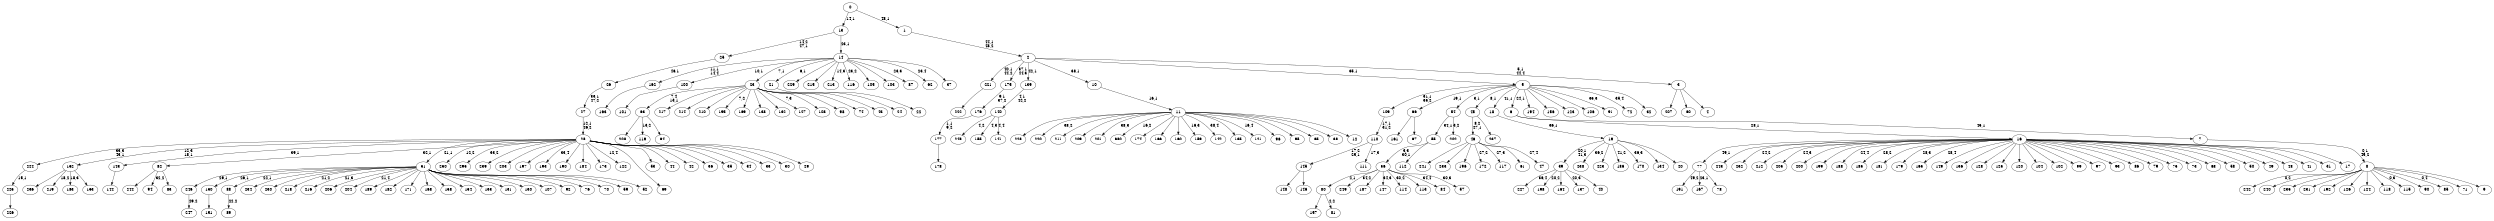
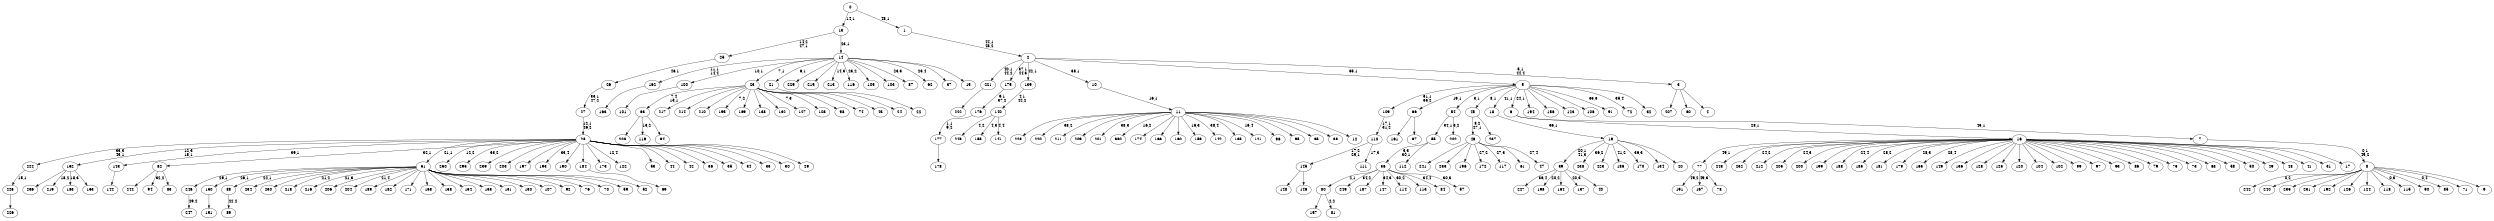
  digraph {
    246
    247
    225
    226
    224
    221
    222
    177
    178
    176
    175
    162
    163
    152
    236
    219
    183
    153
    150
    151
    145
    148
    146
    143
    144
    140
    248
    155
    141
    139
    110
    111
    109
    100
    101
    88
    89
    82
    244
    94
    83
    80
    157
    81
    77
    191
    167
    78
    66
    161
    67
    63
    208
    119
    64
    56
    249
    187
    147
    114
    113
    84
    57
    55
    112
    54
    202
    51
    234
    230
    218
    216
    206
    204
    189
    182
    171
    168
    158
    154
    133
    131
    130
    107
    92
    76
    70
    59
    52
    46
    241
    233
    196
    172
    117
    61
    47
    45
    237
    39
    227
    198
    164
    137
    40
    28
    250
    n108 [label=295]
    239
    203
    197
    193
    190
    184
    173
    122
    69
    53
    44
    42
    36
    35
    34
    33
    30
    29
    27
    26
    25
    23
    217
    214
    210
    195
    169
    138
    132
    127
    108
    98
    74
    43
    24
    21
    22
    19
    238
    223
    186
    170
    134
    20
    18
    16
    243
    232
    212
    205
    200
    199
    188
    185
    181
    179
    165
    149
    136
    128
    125
    120
    104
    102
    99
    97
    93
    86
    79
    75
    73
    68
    58
    50
    49
    48
    41
    31
    17
    14
    229
    215
    213
    116
    105
    103
    87
    62
    37
+   15
    13
    11
    228
    220
    211
    209
    201
    n206 [label=680]
    174
    166
    160
    159
    142
    135
    121
    96
    95
    65
    38
    12
    10
    8
    242
    240
    235
    231
    192
    126
    124
    118
    115
    90
    85
    71
    9
    7
    6
    5
    194
    156
    123
    106
    91
    72
    32
    3
    207
    60
    4
    2
    1
    0
    246 -> 247 [label="29,2"]
    225 -> 226
    224 -> 225 [label="15,1"]
    221 -> 222
    177 -> 178
    176 -> 177 [label="1,1\n9,2"]
    175 -> 176 [label="9,1\n37,2"]
    162 -> 163
    152 -> 236
    152 -> 219 [label="18,2"]
    152 -> 183 [label="18,3"]
    152 -> 153
    150 -> 151
    145 -> 148
    145 -> 146
    143 -> 144
    140 -> 248 [label="4,2"]
    140 -> 155 [label="4,3"]
    140 -> 141 [label="4,4"]
    139 -> 140 [label="4,1\n42,2"]
    110 -> 145 [label="17,2\n25,1"]
    110 -> 111 [label="17,3"]
    109 -> 110 [label="17,1\n31,2"]
    100 -> 101
    88 -> 89 [label="22,2"]
    82 -> 244
    82 -> 94 [label="32,2"]
    82 -> 83
    80 -> 157
    80 -> 81 [label="2,2"]
    77 -> 191 [label="49,2"]
-   77 -> 167 [label="23,1"]
+   77 -> 167 [label="49,3"]
    77 -> 78
    66 -> 161
    66 -> 67
    63 -> 208
    63 -> 119 [label="13,2"]
    63 -> 64
    56 -> 80 [label="2,1"]
    56 -> 249 [label="34,2"]
    56 -> 187
    56 -> 147 [label="34,3"]
    56 -> 114 [label="30,2"]
    56 -> 113
    56 -> 84 [label="34,4"]
    56 -> 57 [label="30,3"]
    55 -> 56 [label="3,3\n30,1"]
    55 -> 112
    54 -> 55 [label="34,1"]
    54 -> 202 [label="3,2"]
    51 -> 246 [label="29,1"]
    51 -> 150 [label="26,1"]
    51 -> 88 [label="22,1"]
    51 -> 234
    51 -> 230
    51 -> 218 [label="21,2"]
    51 -> 216 [label="21,3"]
    51 -> 206
    51 -> 204 [label="21,4"]
    51 -> 189
    51 -> 182
    51 -> 171
    51 -> 168
    51 -> 158
    51 -> 154
    51 -> 133
    51 -> 131
    51 -> 130
    51 -> 107
    51 -> 92
    51 -> 76
    51 -> 70
    51 -> 59
    51 -> 52
    46 -> 241
    46 -> 233
    46 -> 196
    46 -> 172 [label="27,2"]
    46 -> 117 [label="27,3"]
    46 -> 61
    46 -> 47 [label="27,4"]
    45 -> 46 [label="8,2\n27,1"]
    45 -> 237
    39 -> 227 [label="36,4"]
    39 -> 198 [label="20,2"]
    39 -> 164
    39 -> 137 [label="20,3"]
    39 -> 40
    28 -> 224 [label="33,3\n43,1"]
    28 -> 152 [label="12,3\n18,1"]
    28 -> 143 [label="39,1"]
    28 -> 82 [label="32,1"]
    28 -> 51 [label="21,1"]
    28 -> 250 [label="12,2"]
    28 -> n108 [label="33,2"]
    28 -> 239
    28 -> 203
    28 -> 197
    28 -> 193 [label="33,4"]
    28 -> 190
    28 -> 184
    28 -> 173
    28 -> 122 [label="12,4"]
-   28 -> 69
+   184 -> 69
    28 -> 53
    28 -> 44
    28 -> 42
    28 -> 36
    28 -> 35
    28 -> 34
    28 -> 33
    28 -> 30
    28 -> 29
    27 -> 28 [label="12,1\n46,2"]
    26 -> 27 [label="33,1\n47,2"]
    25 -> 26 [label="46,1"]
    23 -> 63 [label="7,4\n13,1"]
    23 -> 217
    23 -> 214
    23 -> 210
    23 -> 195 [label="7,2"]
    23 -> 169
    23 -> 138
    23 -> 132
    23 -> 127 [label="7,3"]
    23 -> 108
    23 -> 98
    23 -> 74
    23 -> 43
    23 -> 24
    21 -> 22
    19 -> 39 [label="20,1\n41,3"]
    19 -> 238 [label="36,2"]
    19 -> 223
    19 -> 186 [label="41,2"]
    19 -> 170 [label="36,3"]
    19 -> 134
    19 -> 20
    18 -> 19 [label="36,1"]
    16 -> 77 [label="49,1"]
    16 -> 243
    16 -> 232 [label="24,2"]
    16 -> 212
    16 -> 205 [label="24,3"]
    16 -> 200
    16 -> 199
    16 -> 188 [label="24,4"]
    16 -> 185 [label="28,2"]
    16 -> 181
    16 -> 179 [label="28,3"]
    16 -> 165 [label="28,4"]
    16 -> 149
    16 -> 136
    16 -> 128
    16 -> 125
    16 -> 120
    16 -> 104
    16 -> 102
    16 -> 99
    16 -> 97
    16 -> 93
    16 -> 86
    16 -> 79
    16 -> 75
    16 -> 73
    16 -> 68
    16 -> 58
    16 -> 50
    16 -> 49
    16 -> 48
    16 -> 41
    16 -> 31
    16 -> 17
    14 -> 162 [label="11,1\n14,4"]
    14 -> 100 [label="10,1"]
    14 -> 23 [label="7,1"]
    14 -> 21 [label="6,1"]
    14 -> 229
    14 -> 215
    14 -> 213 [label="14,3"]
    14 -> 116 [label="23,2"]
    14 -> 105
    14 -> 103
    14 -> 87 [label="23,3"]
    14 -> 62 [label="23,4"]
    14 -> 37
+   14 -> 15
    13 -> 25 [label="14,2\n47,1"]
    13 -> 14 [label="23,1"]
    11 -> 228
    11 -> 220 [label="38,2"]
    11 -> 211
    11 -> 209
    11 -> 201 [label="38,3"]
    11 -> n206 [label="16,2"]
    11 -> 174
    11 -> 166
    11 -> 160
    11 -> 159 [label="16,3"]
    11 -> 142 [label="38,4"]
    11 -> 135
    11 -> 121 [label="16,4"]
    11 -> 96
    11 -> 95
    11 -> 65
    11 -> 38
    11 -> 12
    10 -> 11 [label="16,1"]
    8 -> 242 [label="0,2"]
    8 -> 240
    8 -> 235
    8 -> 231
    8 -> 192
    8 -> 126
    8 -> 124
    8 -> 118
    8 -> 115 [label="0,3"]
    8 -> 90
    8 -> 85 [label="0,4"]
    8 -> 71
    8 -> 9
    7 -> 8 [label="0,1\n45,2"]
    6 -> 16 [label="28,1"]
    6 -> 7 [label="45,1"]
    5 -> 109 [label="31,1\n35,2"]
    5 -> 66 [label="19,1"]
    5 -> 54 [label="3,1"]
    5 -> 45 [label="8,1"]
    5 -> 18 [label="41,1"]
    5 -> 6 [label="24,1"]
    5 -> 194
    5 -> 156
    5 -> 123
    5 -> 106
    5 -> 91 [label="35,3"]
    5 -> 72 [label="35,4"]
    5 -> 32
    3 -> 207
    3 -> 60
    3 -> 4
    2 -> 221 [label="40,1\n44,2"]
    2 -> 175 [label="37,1\n44,3"]
    2 -> 139 [label="42,1"]
    2 -> 10 [label="38,1"]
    2 -> 5 [label="35,1"]
    2 -> 3 [label="5,1\n44,4"]
    1 -> 2 [label="44,1\n48,2"]
    0 -> 13 [label="14,1"]
    0 -> 1 [label="48,1"]
  }
